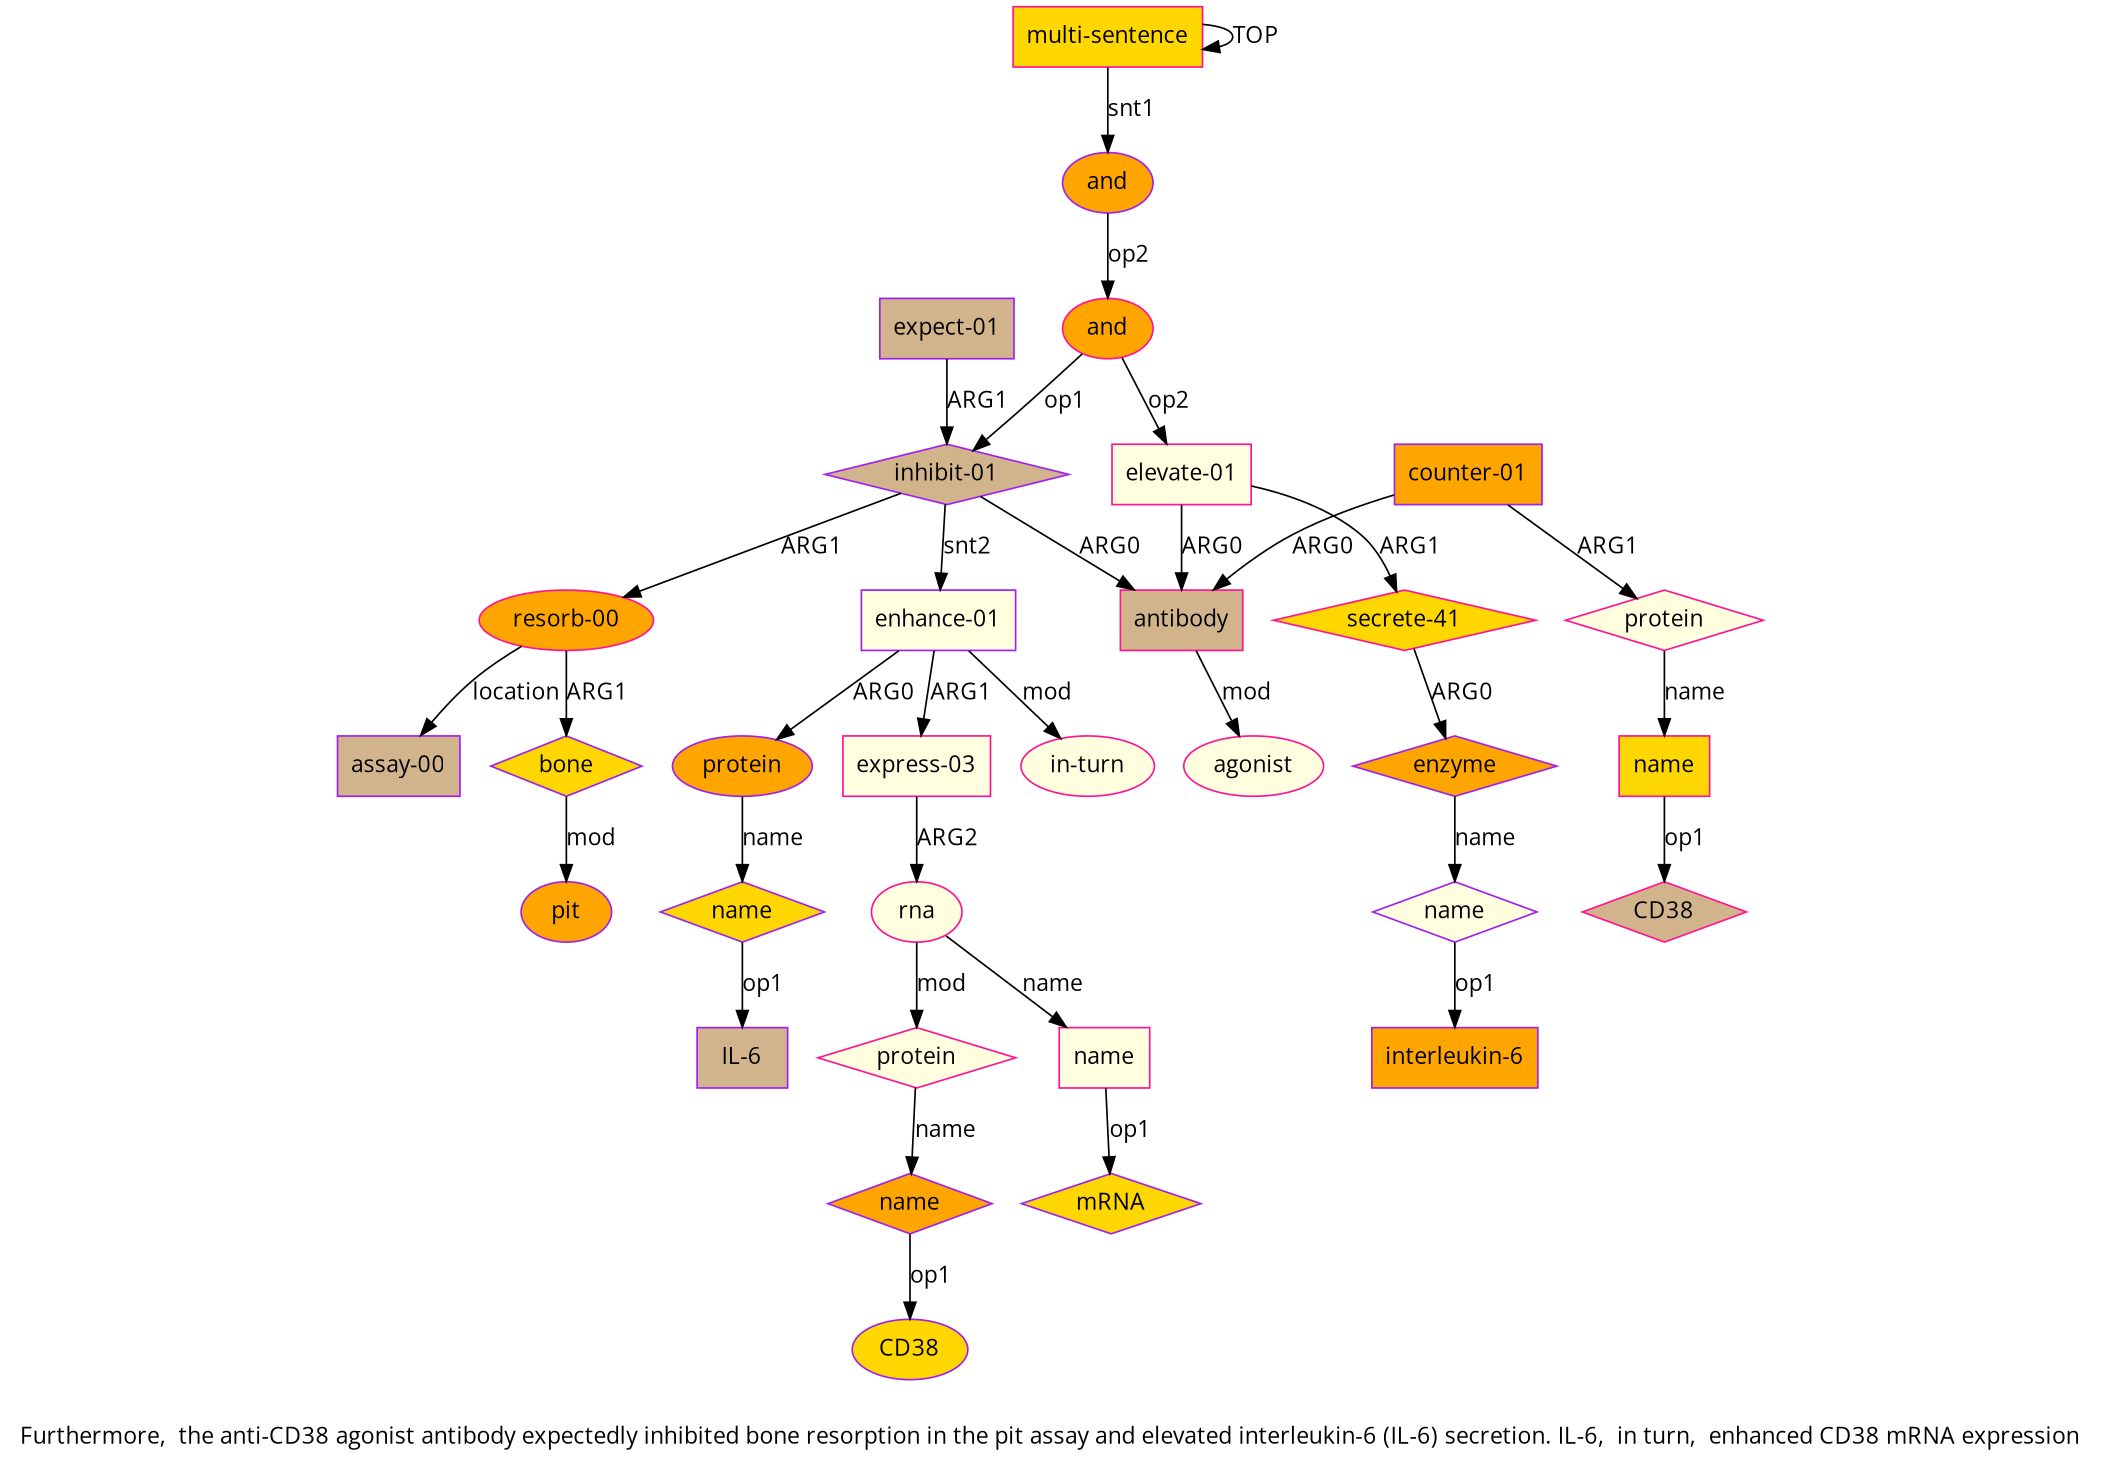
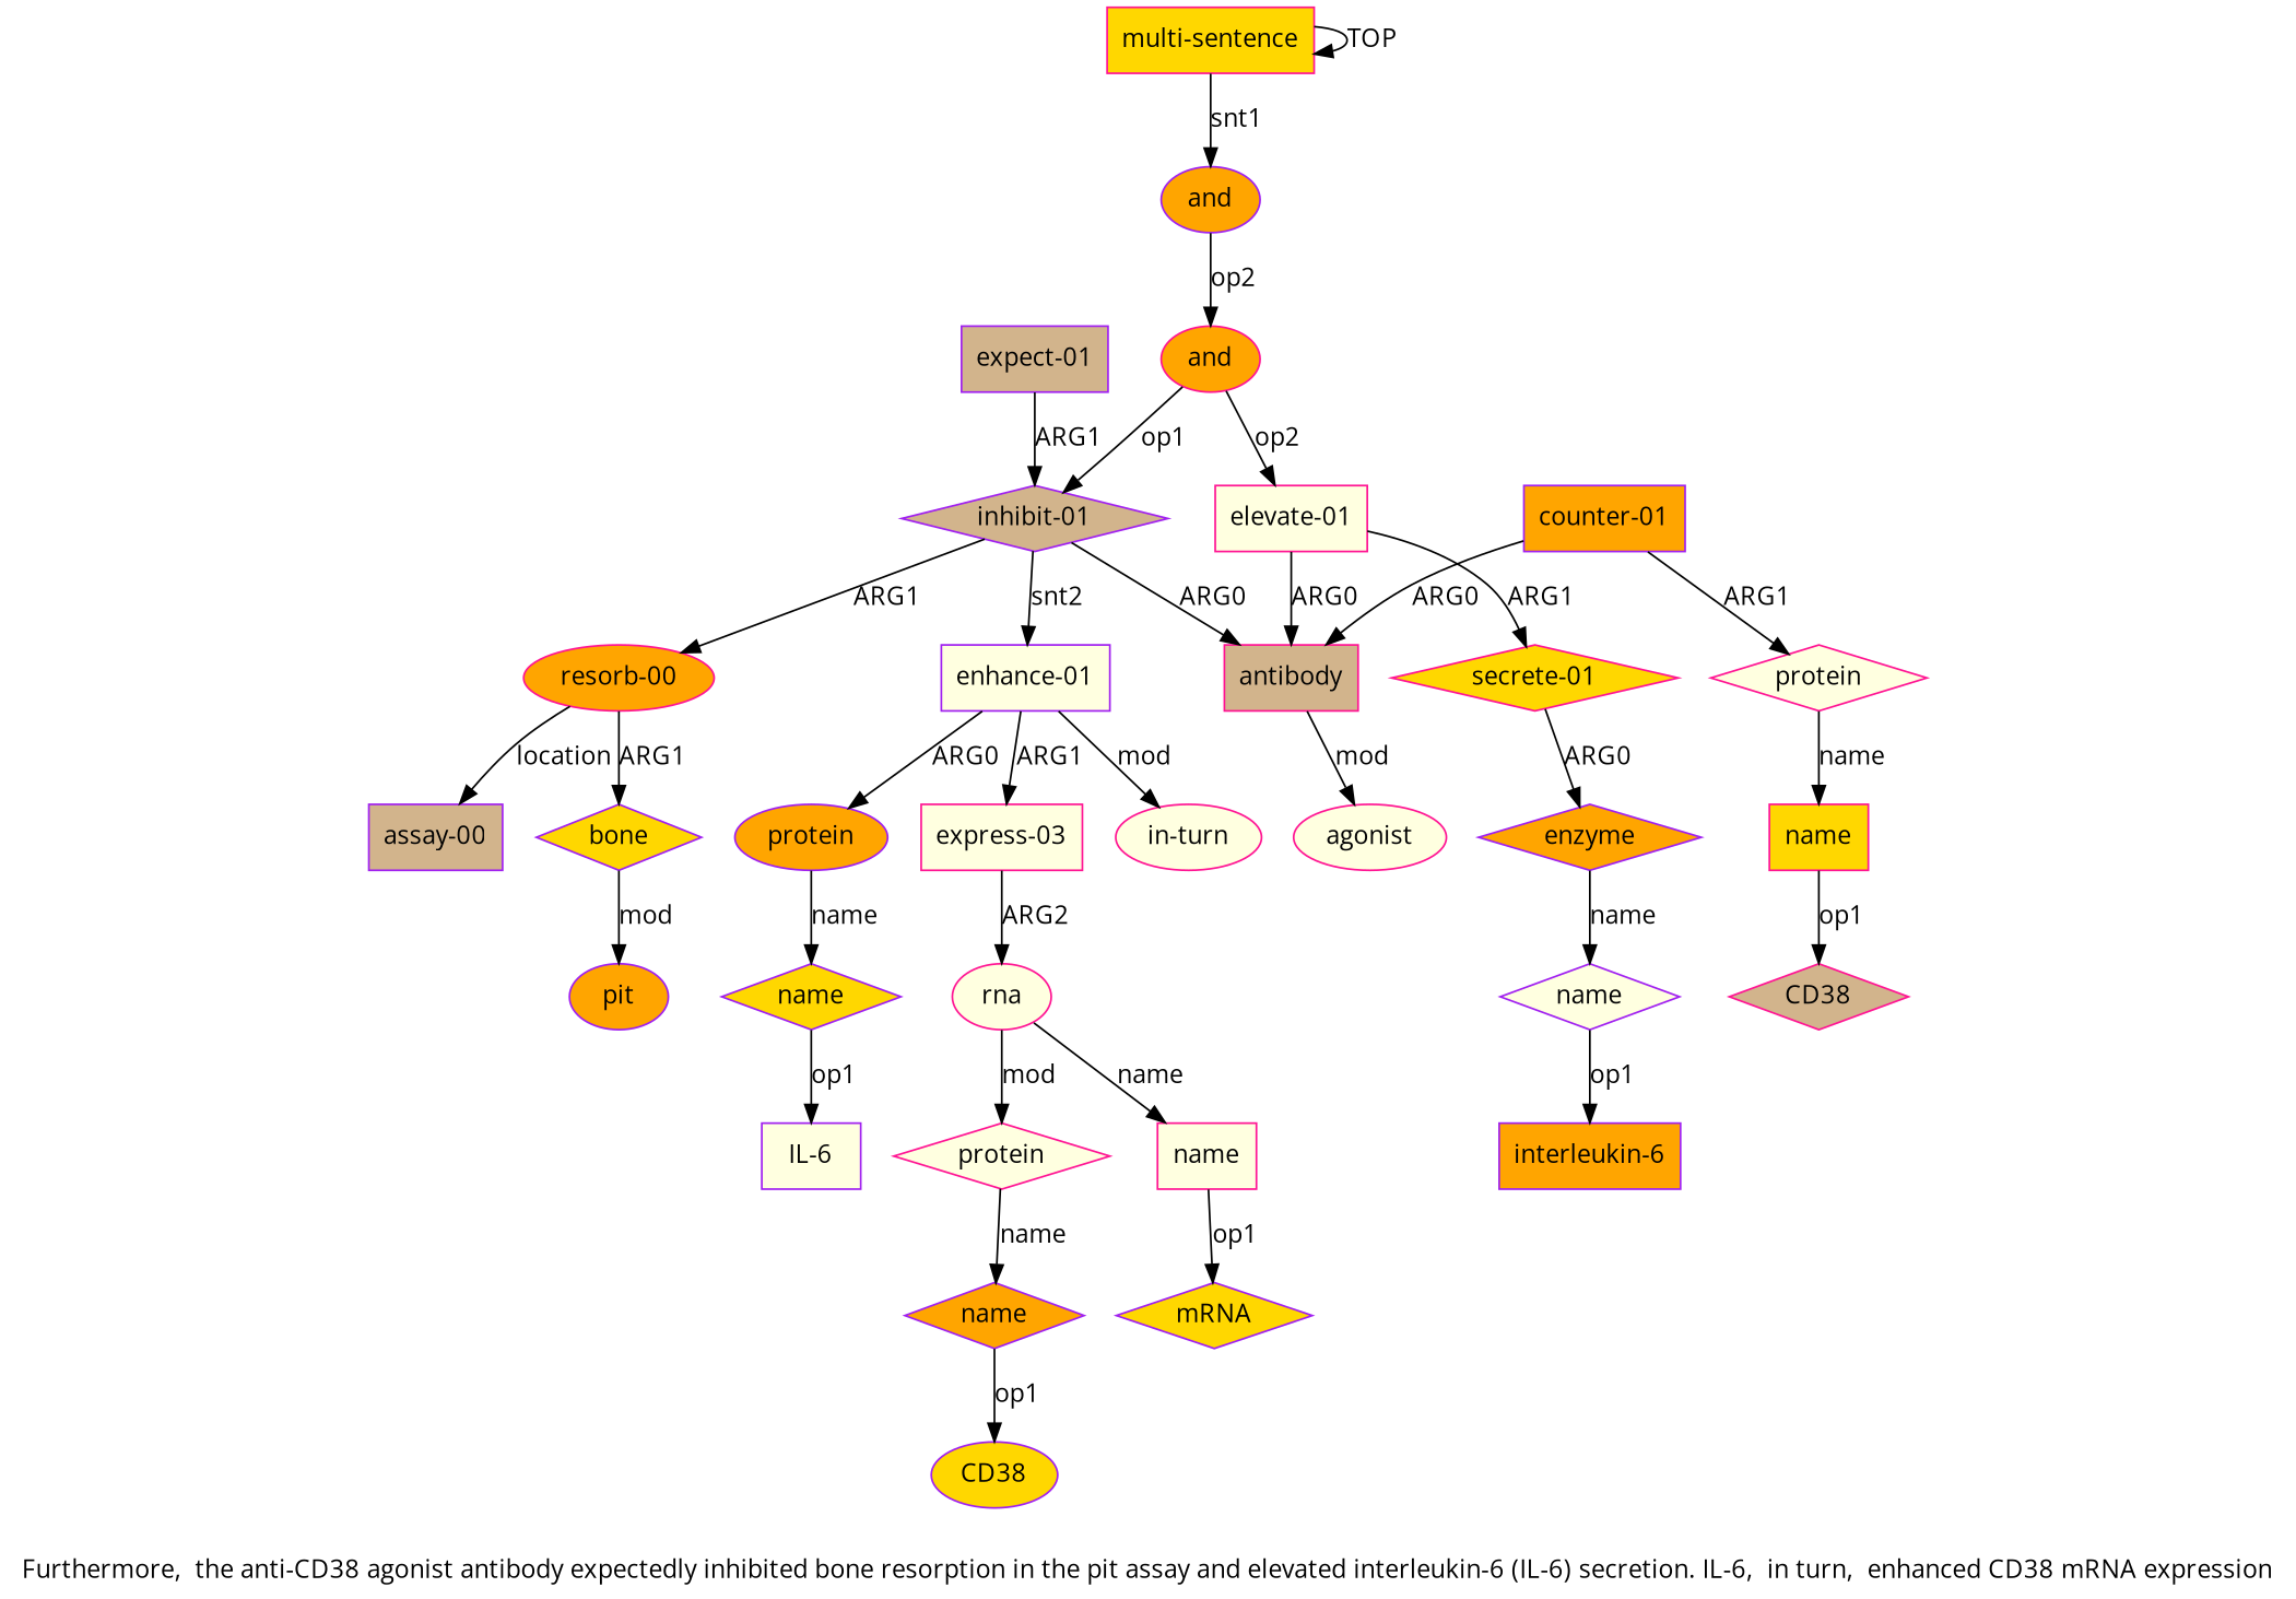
  digraph {
    fontname="Open Sans"
    label="Furthermore,  the anti-CD38 agonist antibody expectedly inhibited bone resorption in the pit assay and elevated interleukin-6 (IL-6) secretion. IL-6,  in turn,  enhanced CD38 mRNA expression"
    node [color=purple fillcolor=lightyellow fontname="Open Sans" gold_ind=-1 gold_label=name shape=box style=filled test_ind=-1 test_label=name]
    edge [color=black fontname="Open Sans" gold_label=op1 test_label=op1]
    n1 [fillcolor=gold gold_ind=20 label=name shape=diamond test_ind=20]
-   n2 [fillcolor=tan gold_label="IL-6" label="IL-6" test_label="IL-6"]
+   n2 [gold_label="IL-6" label="IL-6" test_label="IL-6"]
    n3 [color=deeppink gold_ind=21 gold_label="express-03" label="express-03" test_ind=21 test_label="express-03"]
    n4 [color=deeppink gold_ind=22 gold_label=rna label=rna shape=ellipse test_ind=22 test_label=rna]
    n5 [color=deeppink gold_ind=23 label=name test_ind=23]
    n6 [color=deeppink gold_ind=24 gold_label=protein label=protein shape=diamond test_ind=24 test_label=protein]
    n7 [fillcolor=gold gold_label=mRNA label=mRNA shape=diamond test_label=mRNA]
    n8 [fillcolor=orange gold_ind=25 label=name shape=diamond test_ind=25]
    n9 [fillcolor=gold gold_label=CD38 label=CD38 shape=ellipse test_label=CD38]
    n10 [color=deeppink gold_ind=26 gold_label="in-turn" label="in-turn" shape=ellipse test_ind=26 test_label="in-turn"]
-   n11 [color=deeppink fillcolor=gold gold_ind=15 gold_label="secrete-01" label="secrete-41" shape=diamond test_ind=15 test_label="secrete-01"]
+   n11 [color=deeppink fillcolor=gold gold_ind=15 gold_label="secrete-01" label="secrete-01" shape=diamond test_ind=15 test_label="secrete-01"]
    n12 [fillcolor=orange gold_ind=16 gold_label=enzyme label=enzyme shape=diamond test_ind=16 test_label=enzyme]
    n13 [gold_ind=17 label=name shape=diamond test_ind=17]
    n14 [fillcolor=orange gold_label="interleukin-6" label="interleukin-6" test_label="interleukin-6"]
    n15 [color=deeppink gold_ind=14 gold_label="elevate-01" label="elevate-01" test_ind=14 test_label="elevate-01"]
    n16 [color=deeppink fillcolor=tan gold_ind=4 gold_label=antibody label=antibody test_ind=4 test_label=antibody]
    n17 [color=deeppink gold_ind=5 gold_label=agonist label=agonist shape=ellipse test_ind=5 test_label=agonist]
    n18 [fillcolor=tan gold_ind=11 gold_label="assay-00" label="assay-00" test_ind=11 test_label="assay-00"]
    n19 [fillcolor=orange gold_ind=12 gold_label=pit label=pit shape=ellipse test_ind=12 test_label=pit]
    n20 [fillcolor=gold gold_ind=10 gold_label=bone label=bone shape=diamond test_ind=10 test_label=bone]
    n21 [fillcolor=tan gold_ind=13 gold_label="expect-01" label="expect-01" test_ind=13 test_label="expect-01"]
    n22 [fillcolor=tan gold_ind=3 gold_label="inhibit-01" label="inhibit-01" shape=diamond test_ind=3 test_label="inhibit-01"]
    n23 [color=deeppink fillcolor=orange gold_ind=9 gold_label="resorb-00" label="resorb-00" shape=ellipse test_ind=9 test_label="resorb-00"]
    n24 [gold_ind=18 gold_label="enhance-01" label="enhance-01" test_ind=18 test_label="enhance-01"]
    n25 [fillcolor=orange gold_ind=19 gold_label=protein label=protein shape=ellipse test_ind=19 test_label=protein]
    n26 [fillcolor=orange gold_ind=1 gold_label=and label=and shape=ellipse test_ind=1 test_label=and]
    n27 [color=deeppink fillcolor=orange gold_ind=2 gold_label=and label=and shape=ellipse test_ind=2 test_label=and]
    n28 [color=deeppink fillcolor=gold gold_ind=0 gold_label="multi-sentence" label="multi-sentence" test_ind=0 test_label="multi-sentence"]
    n29 [color=deeppink gold_ind=7 gold_label=protein label=protein shape=diamond test_ind=7 test_label=protein]
    n30 [color=deeppink fillcolor=gold gold_ind=8 label=name test_ind=8]
    n31 [color=deeppink fillcolor=tan gold_label=CD38 label=CD38 shape=diamond test_label=CD38]
    n32 [fillcolor=orange gold_ind=6 gold_label="counter-01" label="counter-01" test_ind=6 test_label="counter-01"]
    n1 -> n2 [label=op1]
    n3 -> n4 [gold_label=ARG2 label=ARG2 test_label=ARG2]
    n4 -> n5 [gold_label=name label=name test_label=name]
    n4 -> n6 [gold_label=mod label=mod test_label=mod]
    n5 -> n7 [label=op1]
    n6 -> n8 [gold_label=name label=name test_label=name]
    n8 -> n9 [label=op1]
    n11 -> n12 [gold_label=ARG0 label=ARG0 test_label=ARG0]
    n12 -> n13 [gold_label=name label=name test_label=name]
    n13 -> n14 [label=op1]
    n15 -> n11 [gold_label=ARG1 label=ARG1 test_label=ARG1]
    n15 -> n16 [gold_label=ARG0 label=ARG0 test_label=ARG0]
    n16 -> n17 [gold_label=mod label=mod test_label=mod]
    n20 -> n19 [gold_label=mod label=mod test_label=mod]
    n21 -> n22 [gold_label=ARG1 label=ARG1 test_label=ARG1]
    n22 -> n16 [gold_label=ARG0 label=ARG0 test_label=ARG0]
    n22 -> n23 [gold_label=ARG1 label=ARG1 test_label=ARG1]
    n22 -> n24 [gold_label=snt2 label=snt2 test_label=snt2]
    n23 -> n18 [gold_label=location label=location test_label=location]
    n23 -> n20 [gold_label=ARG1 label=ARG1 test_label=ARG1]
    n24 -> n3 [gold_label=ARG1 label=ARG1 test_label=ARG1]
    n24 -> n10 [gold_label=mod label=mod test_label=mod]
    n24 -> n25 [gold_label=ARG0 label=ARG0 test_label=ARG0]
    n25 -> n1 [gold_label=name label=name test_label=name]
    n26 -> n27 [gold_label=op2 label=op2 test_label=op2]
    n27 -> n15 [gold_label=op2 label=op2 test_label=op2]
    n27 -> n22 [label=op1]
    n28 -> n26 [gold_label=snt1 label=snt1 test_label=snt1]
    n28 -> n28 [gold_label=TOP label=TOP test_label=TOP]
    n29 -> n30 [gold_label=name label=name test_label=name]
    n30 -> n31 [label=op1]
    n32 -> n16 [gold_label=ARG0 label=ARG0 test_label=ARG0]
    n32 -> n29 [gold_label=ARG1 label=ARG1 test_label=ARG1]
  }
